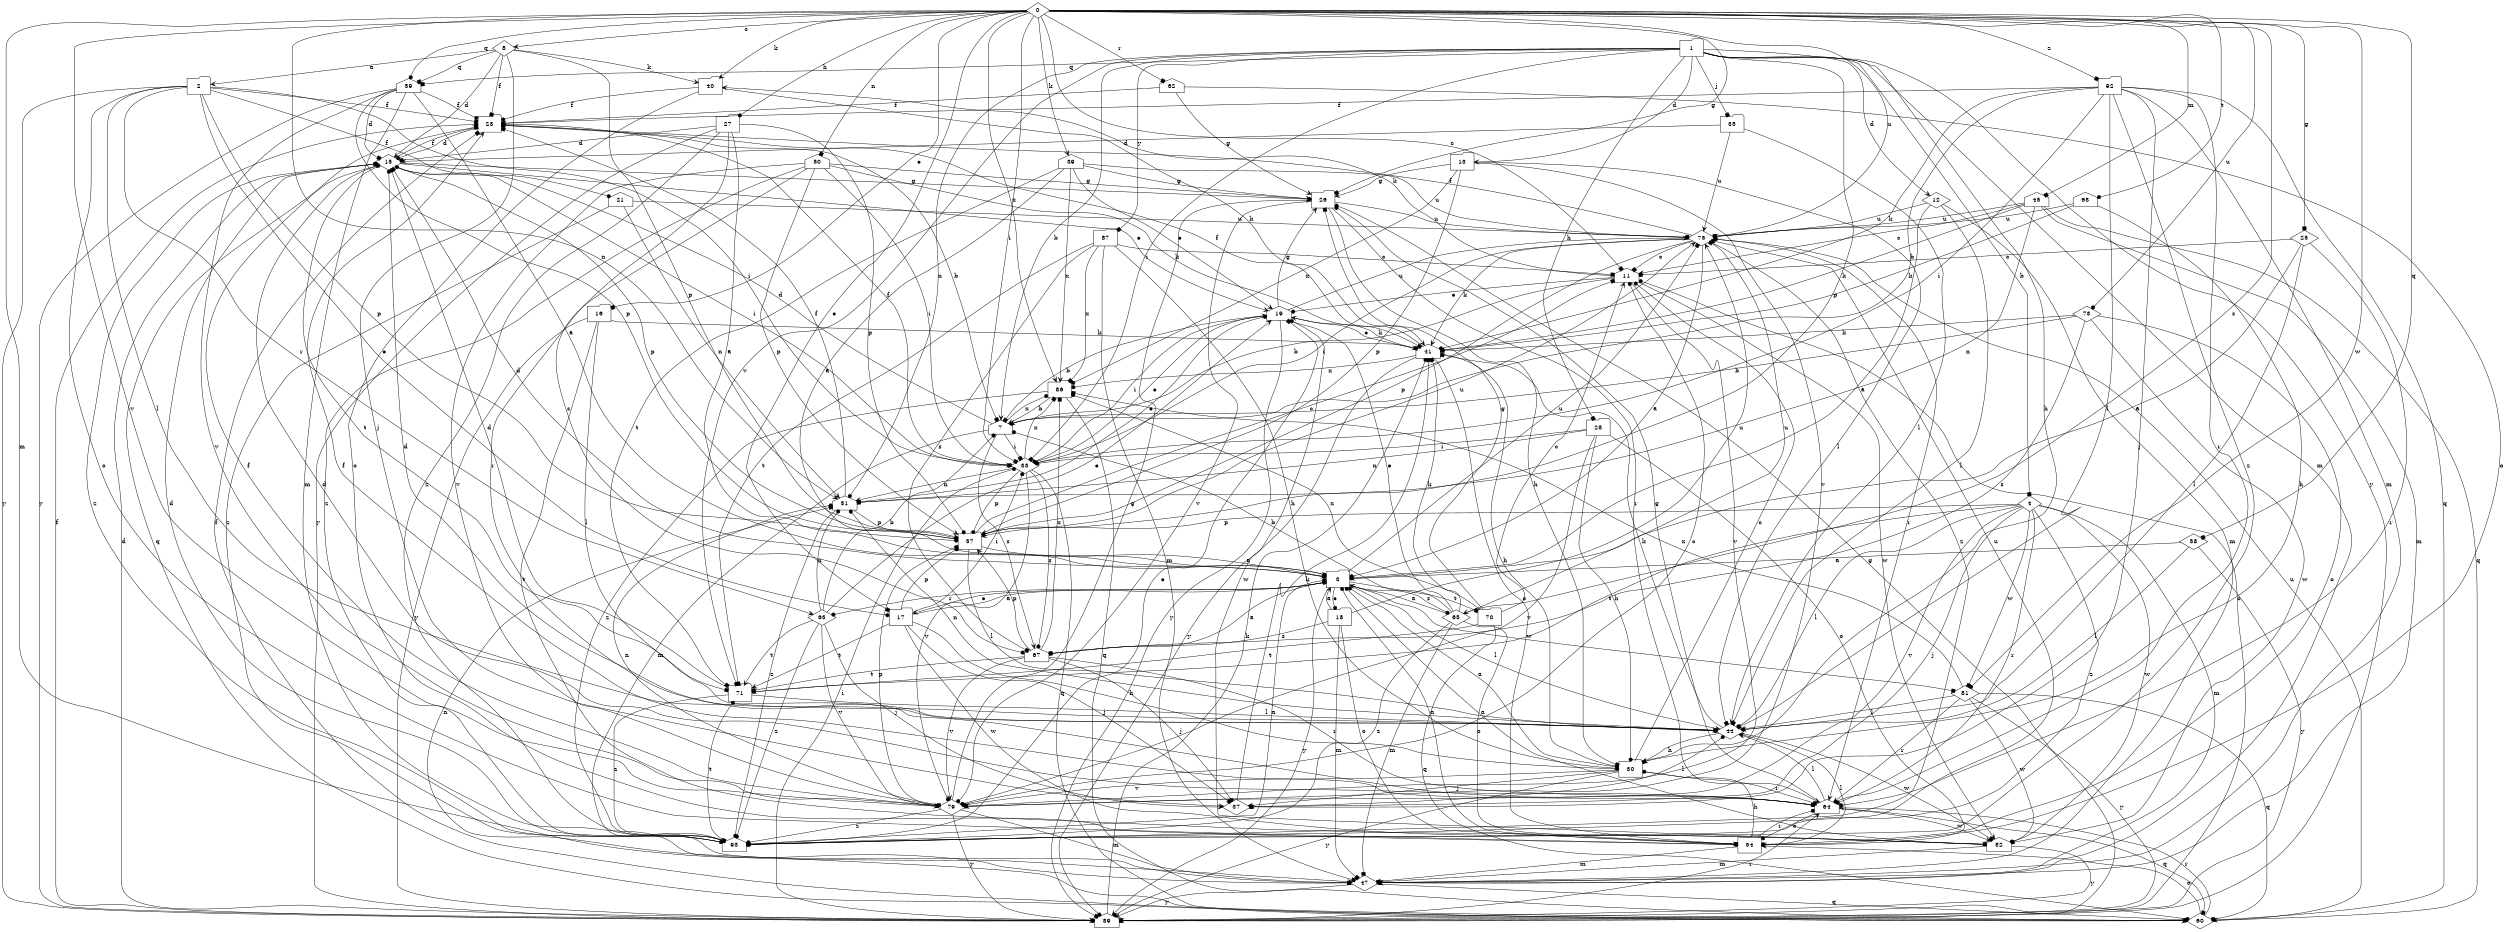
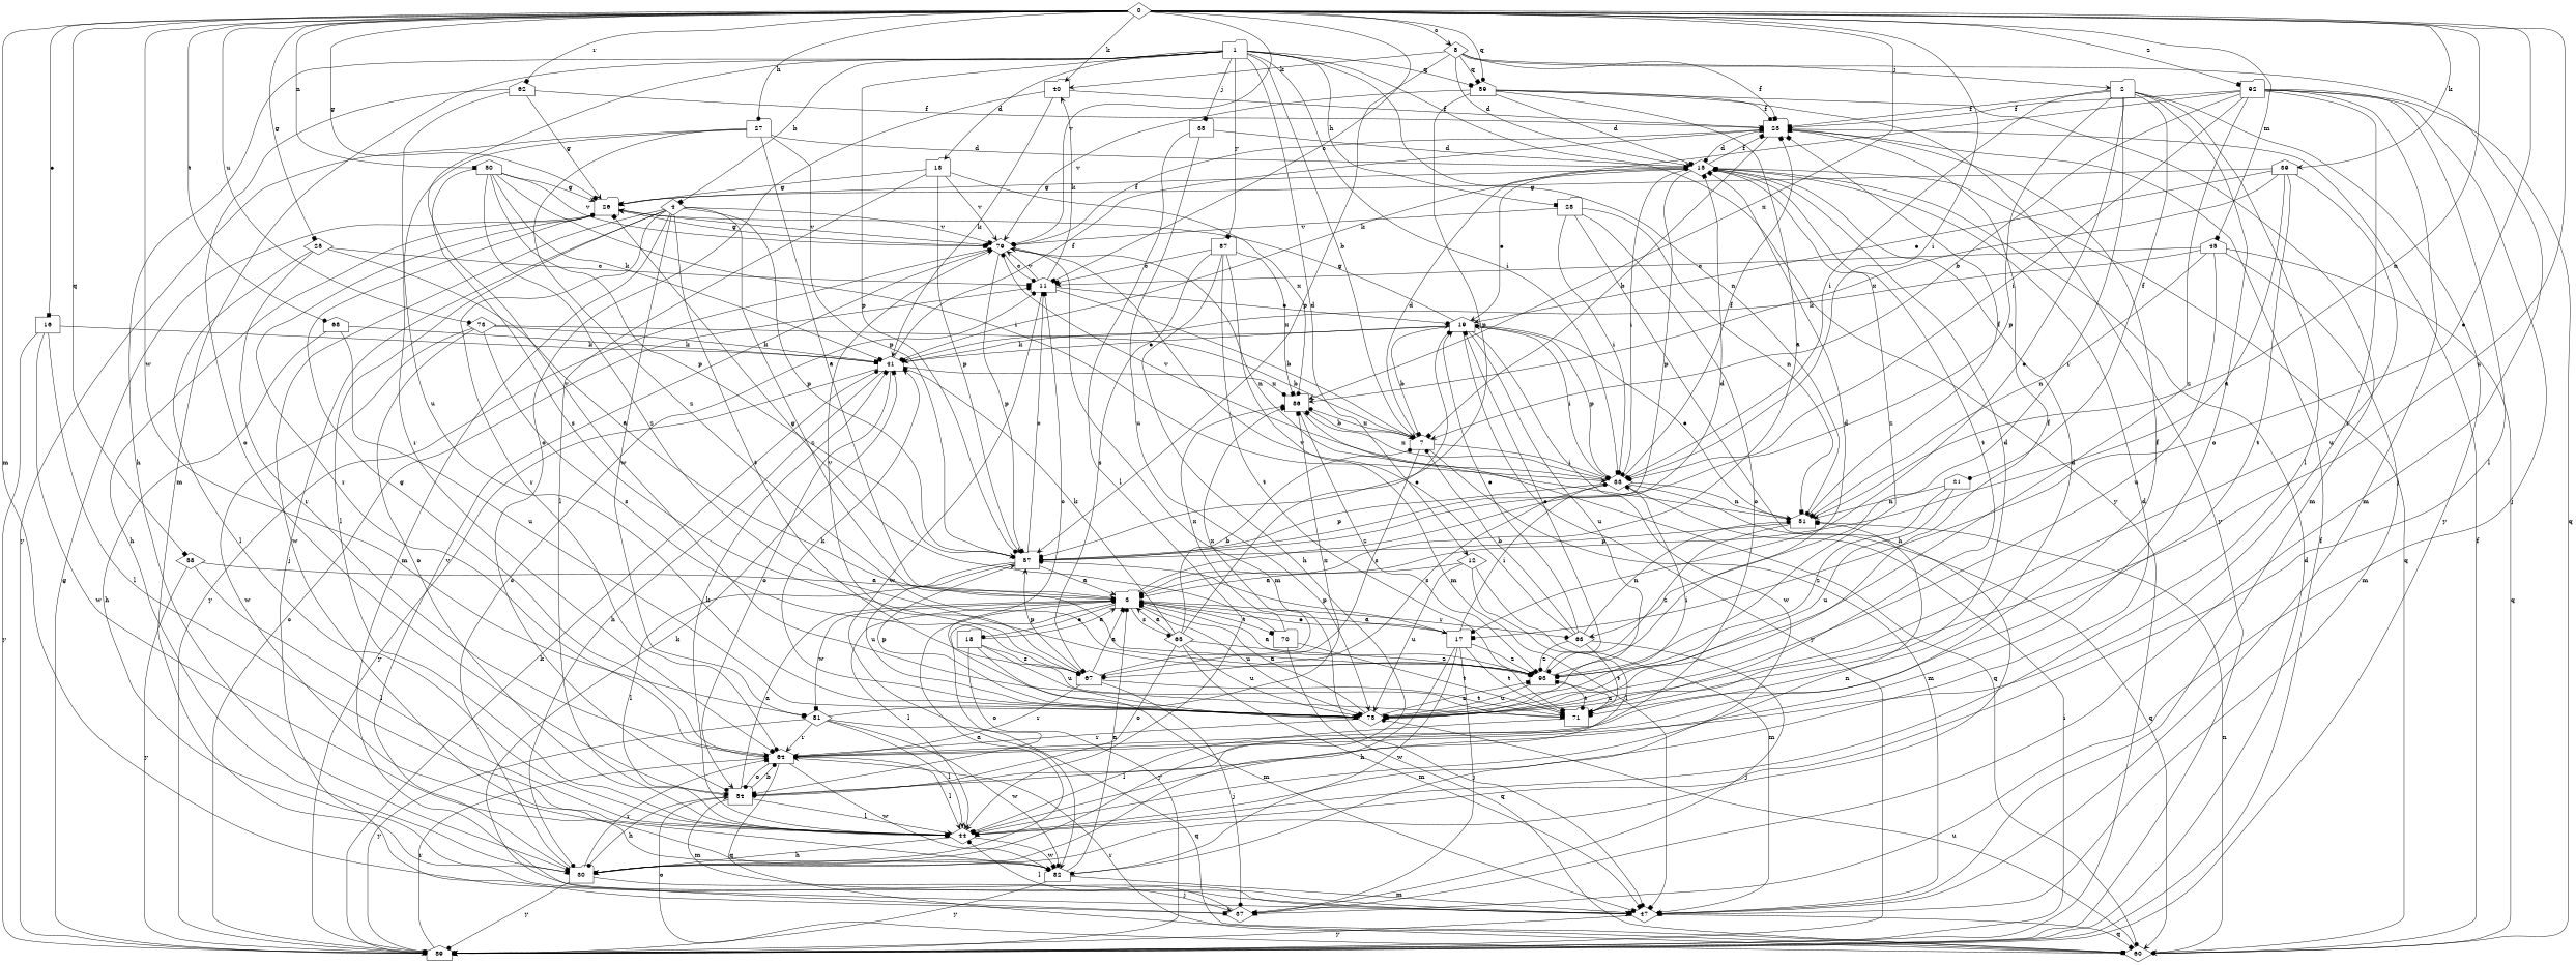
  strict digraph {
    node [shape=folder]
    edge [arrowhead=dot]
    0 [shape=diamond]
    8 [shape=diamond]
    11 [shape=house]
    16
    17
    25 [shape=diamond]
    26
    27
    33 [shape=diamond]
    39 [shape=house]
    40
    45 [shape=house]
    47 [shape=diamond]
    50 [shape=house]
    51 [shape=house]
    58 [shape=diamond]
    59 [shape=house]
    62 [shape=house]
    65 [shape=diamond]
    68 [shape=house]
    73 [shape=diamond]
    75 [shape=diamond]
    79 [shape=diamond]
    81 [shape=diamond]
    86
    92
    57
    2
    23
    15 [shape=diamond]
    37 [shape=diamond]
    7 [shape=house]
    82 [shape=house]
    19 [shape=house]
    89 [shape=house]
    44 [shape=diamond]
    41 [shape=house]
    30
    3
    71
    64 [shape=house]
    93 [shape=house]
    67 [shape=house]
    60 [shape=diamond]
    54
    1
    4 [shape=diamond]
    12 [shape=diamond]
    13
    28
    35
    87
    21 [shape=house]
    63 [shape=diamond]
    18
    70
    0 -> 8 [arrowhead=vee label=c]
    0 -> 11 [arrowhead=box label=c]
    0 -> 16 [arrowhead=box label=e]
    0 -> 17 [arrowhead=box label=e]
    0 -> 25 [arrowhead=box label=g]
    0 -> 26 [arrowhead=box label=g]
    0 -> 27 [label=h]
    0 -> 33 [arrowhead=box label=i]
    0 -> 39 [arrowhead=vee label=k]
    0 -> 40 [arrowhead=vee label=k]
    0 -> 45 [arrowhead=box label=m]
    0 -> 47 [arrowhead=box label=m]
    0 -> 50 [arrowhead=box label=n]
    0 -> 51 [arrowhead=vee label=n]
    0 -> 58 [arrowhead=box label=q]
    0 -> 59 [label=q]
    0 -> 62 [arrowhead=box label=r]
-   0 -> 65 [arrowhead=vee label=s]
    0 -> 68 [label=t]
    0 -> 73 [label=u]
    0 -> 75 [label=u]
    0 -> 79 [label=v]
    0 -> 81 [label=w]
    0 -> 86 [arrowhead=vee label=x]
    0 -> 92 [arrowhead=box label=z]
    8 -> 40 [arrowhead=vee label=k]
    8 -> 59 [arrowhead=box label=q]
    8 -> 57 [arrowhead=vee label=p]
-   8 -> 2 [arrowhead=vee label=a]
+   8 -> 2 [arrowhead=vee label=j]
    8 -> 23 [arrowhead=box label=f]
    8 -> 15 [arrowhead=vee label=d]
    8 -> 37 [arrowhead=vee label=j]
    11 -> 40 [arrowhead=vee label=k]
    11 -> 79 [arrowhead=vee label=v]
    11 -> 7 [label=b]
    11 -> 82 [arrowhead=vee label=w]
    11 -> 19 [label=e]
-   16 -> 82 [label=t]
+   16 -> 82 [label=w]
    16 -> 89 [label=y]
    16 -> 44 [label=l]
    16 -> 41 [arrowhead=box label=k]
    17 -> 33 [label=i]
    17 -> 57 [label=p]
    17 -> 37 [arrowhead=box label=j]
    17 -> 82 [arrowhead=vee label=w]
    17 -> 30 [label=h]
    17 -> 3 [label=a]
    17 -> 71 [arrowhead=vee label=t]
    25 -> 11 [arrowhead=box label=c]
    25 -> 44 [label=l]
    25 -> 3 [label=a]
    25 -> 64 [label=r]
-   26 -> 75 [arrowhead=box label=u]
+   62 -> 75 [arrowhead=box label=u]
    26 -> 79 [label=v]
    26 -> 30 [arrowhead=box label=h]
    26 -> 64 [arrowhead=vee label=r]
    27 -> 57 [label=p]
    27 -> 15 [arrowhead=box label=d]
    27 -> 89 [arrowhead=vee label=y]
    27 -> 3 [arrowhead=vee label=a]
    27 -> 64 [arrowhead=box label=r]
    27 -> 93 [arrowhead=box label=z]
    33 -> 51 [arrowhead=vee label=n]
    33 -> 79 [label=v]
    33 -> 86 [arrowhead=box label=x]
    33 -> 57 [label=p]
    33 -> 23 [arrowhead=box label=f]
-   33 -> 19 [arrowhead=vee label=e]
+   33 -> 19 [arrowhead=vee label=p]
    33 -> 67 [label=s]
    33 -> 60 [arrowhead=vee label=q]
    39 -> 26 [arrowhead=vee label=g]
    39 -> 75 [label=u]
    39 -> 86 [arrowhead=vee label=x]
    39 -> 19 [arrowhead=vee label=e]
    39 -> 3 [label=a]
    39 -> 71 [arrowhead=box label=t]
    40 -> 23 [label=f]
    40 -> 41 [arrowhead=vee label=k]
    40 -> 54 [label=o]
    45 -> 11 [arrowhead=vee label=c]
    45 -> 47 [arrowhead=box label=m]
    45 -> 51 [arrowhead=box label=n]
    45 -> 75 [arrowhead=box label=u]
    45 -> 41 [arrowhead=box label=k]
    45 -> 60 [arrowhead=vee label=q]
    47 -> 89 [arrowhead=vee label=y]
    47 -> 60 [arrowhead=box label=q]
    50 -> 26 [arrowhead=vee label=g]
    50 -> 33 [arrowhead=vee label=i]
    50 -> 79 [arrowhead=box label=v]
    50 -> 57 [arrowhead=vee label=p]
    50 -> 41 [arrowhead=box label=k]
    50 -> 93 [label=z]
    50 -> 67 [label=s]
    51 -> 57 [label=p]
    51 -> 23 [arrowhead=box label=f]
    51 -> 19 [label=e]
    51 -> 93 [label=z]
    58 -> 89 [arrowhead=box label=y]
    58 -> 44 [arrowhead=vee label=l]
    58 -> 3 [arrowhead=vee label=a]
    59 -> 47 [arrowhead=vee label=m]
    59 -> 79 [arrowhead=vee label=v]
    59 -> 57 [label=p]
    59 -> 23 [label=f]
    59 -> 15 [arrowhead=box label=d]
    59 -> 89 [label=y]
    59 -> 3 [label=a]
    62 -> 26 [arrowhead=vee label=g]
    62 -> 23 [arrowhead=vee label=f]
    62 -> 54 [arrowhead=vee label=o]
    65 -> 47 [arrowhead=box label=m]
    65 -> 75 [arrowhead=box label=u]
    65 -> 7 [label=b]
    65 -> 19 [label=e]
    65 -> 41 [arrowhead=box label=k]
    65 -> 3 [arrowhead=vee label=a]
    65 -> 93 [label=z]
    65 -> 54 [label=o]
    68 -> 75 [arrowhead=box label=u]
    68 -> 41 [label=k]
    68 -> 30 [arrowhead=vee label=h]
    73 -> 7 [arrowhead=vee label=b]
    73 -> 82 [label=w]
    73 -> 41 [arrowhead=box label=k]
    73 -> 67 [arrowhead=box label=s]
    73 -> 54 [label=o]
    75 -> 11 [arrowhead=box label=c]
    75 -> 33 [arrowhead=vee label=i]
    75 -> 57 [arrowhead=vee label=p]
    75 -> 23 [arrowhead=box label=f]
    75 -> 41 [arrowhead=vee label=k]
    75 -> 3 [label=a]
    75 -> 64 [arrowhead=vee label=r]
    75 -> 93 [arrowhead=box label=z]
    79 -> 11 [label=c]
    79 -> 26 [arrowhead=vee label=g]
    79 -> 47 [label=m]
    79 -> 51 [label=n]
    79 -> 57 [arrowhead=box label=p]
    79 -> 23 [arrowhead=vee label=f]
    79 -> 89 [arrowhead=vee label=y]
-   79 -> 93 [label=z]
+   17 -> 93 [label=z]
    81 -> 86 [arrowhead=box label=x]
    81 -> 82 [label=w]
    81 -> 89 [arrowhead=box label=y]
    81 -> 44 [arrowhead=vee label=l]
    81 -> 64 [arrowhead=vee label=r]
    81 -> 60 [arrowhead=box label=q]
    86 -> 7 [arrowhead=vee label=b]
    86 -> 93 [arrowhead=box label=z]
    86 -> 60 [label=q]
    92 -> 33 [label=i]
    92 -> 47 [label=m]
    92 -> 23 [arrowhead=box label=f]
    92 -> 37 [arrowhead=box label=j]
    92 -> 7 [arrowhead=vee label=b]
    92 -> 44 [arrowhead=box label=l]
    92 -> 41 [label=k]
    92 -> 64 [label=r]
    92 -> 93 [label=z]
    92 -> 60 [label=q]
    57 -> 11 [arrowhead=box label=c]
    57 -> 75 [arrowhead=vee label=u]
    57 -> 44 [label=l]
    57 -> 3 [arrowhead=vee label=a]
    2 -> 17 [label=e]
    2 -> 33 [label=i]
    2 -> 57 [label=p]
    2 -> 23 [arrowhead=box label=f]
    2 -> 89 [label=y]
    2 -> 44 [arrowhead=vee label=l]
    2 -> 54 [label=o]
    2 -> 21 [label=f]
    2 -> 63 [arrowhead=vee label=r]
    23 -> 15 [label=d]
    23 -> 7 [arrowhead=box label=b]
    15 -> 26 [label=g]
    15 -> 33 [label=i]
    15 -> 57 [label=p]
    15 -> 23 [arrowhead=box label=f]
    15 -> 19 [arrowhead=vee label=e]
    15 -> 71 [arrowhead=box label=t]
    15 -> 93 [label=z]
    15 -> 60 [arrowhead=vee label=q]
    37 -> 44 [label=l]
    37 -> 41 [arrowhead=box label=k]
    7 -> 33 [arrowhead=box label=i]
    7 -> 47 [arrowhead=box label=m]
    7 -> 86 [label=x]
    7 -> 15 [label=d]
    7 -> 67 [arrowhead=vee label=s]
    82 -> 47 [arrowhead=box label=m]
    82 -> 89 [arrowhead=vee label=y]
    82 -> 3 [label=a]
    19 -> 26 [arrowhead=vee label=g]
    19 -> 33 [label=i]
    19 -> 75 [arrowhead=vee label=u]
    19 -> 7 [arrowhead=box label=b]
    19 -> 82 [label=w]
    19 -> 89 [arrowhead=box label=y]
    19 -> 41 [arrowhead=vee label=k]
    89 -> 11 [label=c]
    89 -> 26 [label=g]
    89 -> 33 [label=i]
    89 -> 23 [arrowhead=box label=f]
    89 -> 15 [arrowhead=box label=d]
    89 -> 41 [label=k]
    89 -> 64 [arrowhead=vee label=r]
    44 -> 51 [label=n]
    44 -> 15 [label=d]
    44 -> 82 [arrowhead=box label=w]
    44 -> 41 [arrowhead=box label=k]
    44 -> 30 [arrowhead=vee label=h]
    41 -> 86 [label=x]
    41 -> 23 [arrowhead=box label=f]
    41 -> 19 [arrowhead=vee label=e]
    41 -> 89 [label=y]
    41 -> 30 [label=h]
    41 -> 54 [arrowhead=vee label=o]
    30 -> 11 [label=c]
    30 -> 79 [arrowhead=box label=v]
    30 -> 37 [arrowhead=vee label=j]
    30 -> 89 [label=y]
    30 -> 3 [label=a]
    30 -> 64 [arrowhead=box label=r]
    3 -> 17 [arrowhead=vee label=e]
    3 -> 65 [label=s]
    3 -> 75 [arrowhead=box label=u]
    3 -> 81 [arrowhead=box label=w]
    3 -> 15 [arrowhead=box label=d]
    3 -> 89 [arrowhead=vee label=y]
    3 -> 44 [arrowhead=vee label=l]
    3 -> 63 [label=r]
    3 -> 18 [label=e]
    3 -> 70 [arrowhead=box label=t]
    71 -> 15 [label=d]
    71 -> 44 [arrowhead=box label=l]
    71 -> 93 [label=z]
    64 -> 26 [label=g]
    64 -> 23 [arrowhead=vee label=f]
    64 -> 15 [arrowhead=box label=d]
    64 -> 82 [arrowhead=vee label=w]
    64 -> 44 [arrowhead=vee label=l]
    64 -> 60 [arrowhead=box label=q]
    64 -> 54 [label=o]
    93 -> 75 [arrowhead=box label=u]
    93 -> 15 [arrowhead=box label=d]
    93 -> 19 [arrowhead=box label=e]
    93 -> 3 [arrowhead=box label=a]
    93 -> 71 [label=t]
    67 -> 79 [arrowhead=vee label=v]
    67 -> 86 [arrowhead=box label=x]
    67 -> 57 [arrowhead=vee label=p]
    67 -> 37 [label=j]
    67 -> 3 [arrowhead=box label=a]
    67 -> 71 [arrowhead=box label=t]
    67 -> 64 [label=r]
    60 -> 51 [arrowhead=box label=n]
    60 -> 75 [label=u]
    60 -> 23 [arrowhead=box label=f]
    60 -> 64 [arrowhead=vee label=r]
    60 -> 54 [arrowhead=vee label=o]
    54 -> 47 [arrowhead=vee label=m]
    54 -> 44 [arrowhead=vee label=l]
    54 -> 30 [label=h]
    54 -> 3 [label=a]
-   54 -> 64 [label=r]
+   54 -> 64 [label=b]
    1 -> 33 [arrowhead=box label=i]
    1 -> 47 [arrowhead=vee label=m]
    1 -> 51 [label=n]
    1 -> 59 [arrowhead=box label=q]
    1 -> 57 [label=p]
    1 -> 7 [arrowhead=vee label=b]
    1 -> 89 [label=y]
    1 -> 30 [arrowhead=box label=h]
    1 -> 71 [arrowhead=box label=v]
    1 -> 4 [arrowhead=box label=b]
    1 -> 12 [arrowhead=vee label=d]
    1 -> 13 [arrowhead=vee label=d]
    1 -> 28 [arrowhead=box label=h]
    1 -> 35 [arrowhead=box label=j]
    1 -> 87 [arrowhead=box label=y]
    4 -> 47 [arrowhead=vee label=m]
    4 -> 79 [arrowhead=box label=v]
    4 -> 81 [arrowhead=box label=w]
    4 -> 57 [arrowhead=vee label=p]
    4 -> 37 [arrowhead=box label=j]
    4 -> 82 [label=w]
    4 -> 44 [label=l]
    4 -> 71 [arrowhead=vee label=t]
    4 -> 64 [label=r]
    4 -> 93 [arrowhead=box label=z]
    12 -> 47 [arrowhead=vee label=m]
    12 -> 75 [arrowhead=vee label=u]
    12 -> 44 [arrowhead=box label=l]
    12 -> 3 [label=a]
    13 -> 26 [arrowhead=vee label=g]
    13 -> 79 [arrowhead=vee label=v]
    13 -> 86 [label=x]
    13 -> 57 [arrowhead=vee label=p]
    13 -> 44 [arrowhead=box label=l]
    28 -> 33 [label=i]
    28 -> 51 [arrowhead=box label=n]
    28 -> 79 [label=v]
    28 -> 30 [label=h]
    28 -> 54 [label=o]
    35 -> 75 [arrowhead=vee label=u]
    35 -> 15 [arrowhead=vee label=d]
    35 -> 44 [arrowhead=vee label=l]
    87 -> 11 [arrowhead=box label=c]
    87 -> 47 [arrowhead=box label=m]
    87 -> 86 [arrowhead=box label=x]
    87 -> 30 [arrowhead=vee label=h]
    87 -> 71 [arrowhead=box label=t]
    87 -> 67 [arrowhead=box label=s]
    21 -> 51 [arrowhead=vee label=n]
    21 -> 75 [label=u]
    21 -> 93 [label=z]
    63 -> 51 [label=n]
    63 -> 79 [arrowhead=vee label=v]
    63 -> 37 [arrowhead=vee label=j]
    63 -> 7 [label=b]
    63 -> 19 [arrowhead=vee label=e]
    63 -> 71 [arrowhead=vee label=t]
    63 -> 93 [label=z]
    18 -> 47 [arrowhead=box label=m]
    18 -> 75 [arrowhead=vee label=u]
    18 -> 3 [arrowhead=vee label=a]
    18 -> 67 [label=s]
    18 -> 54 [arrowhead=box label=o]
-   70 -> 11 [arrowhead=vee label=c]
    70 -> 26 [arrowhead=box label=g]
    70 -> 86 [label=x]
    70 -> 71 [label=t]
    70 -> 60 [label=q]
  }
